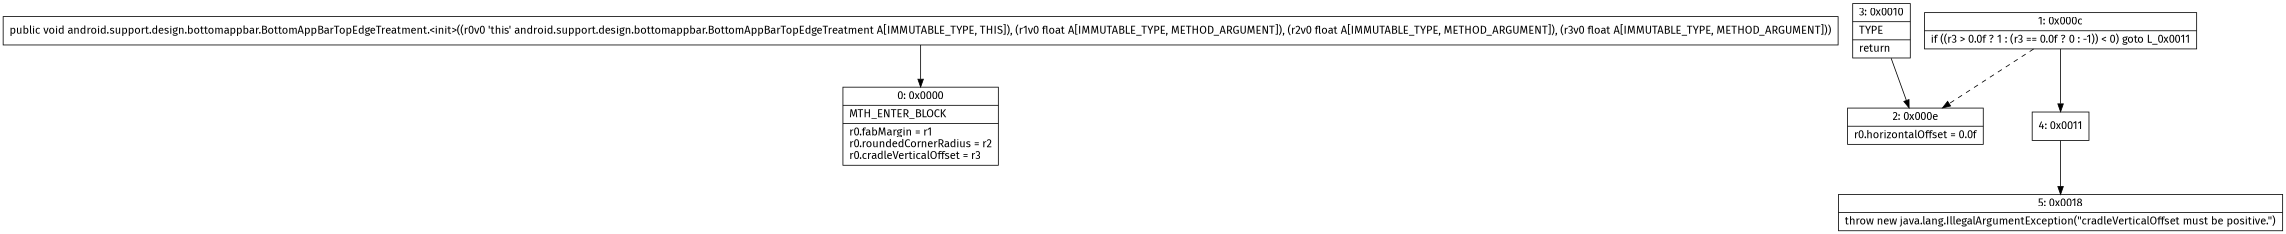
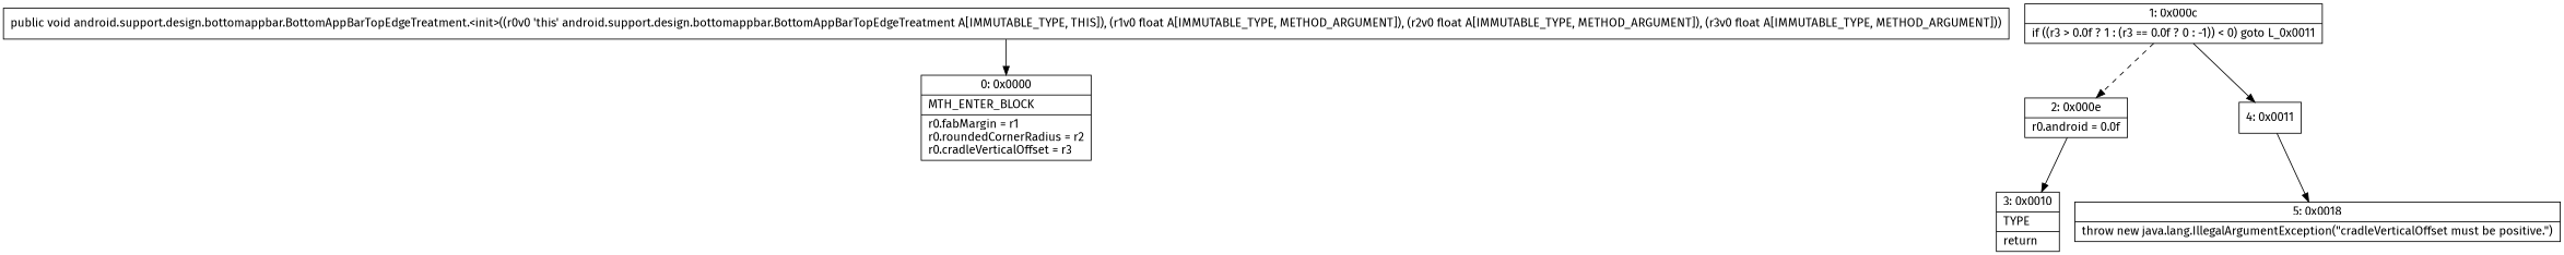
  digraph {
    fontname="Fira Sans"
    node [fontname="Fira Sans" shape=record]
    edge [fontname="Fira Sans"]
    n1 [label="{0\:\ 0x0000|MTH_ENTER_BLOCK\l|r0.fabMargin = r1\lr0.roundedCornerRadius = r2\lr0.cradleVerticalOffset = r3\l}"]
    n2 [label="{1\:\ 0x000c|if ((r3 \> 0.0f ? 1 : (r3 == 0.0f ? 0 : \-1)) \< 0) goto L_0x0011\l}"]
-   n3 [label="{2\:\ 0x000e|r0.horizontalOffset = 0.0f\l}"]
+   n3 [label="{2\:\ 0x000e|r0.android = 0.0f\l}"]
    n4 [label="{4\:\ 0x0011}"]
    n5 [label="{3\:\ 0x0010|TYPE\l|return\l}"]
    n6 [label="{5\:\ 0x0018|throw new java.lang.IllegalArgumentException(\"cradleVerticalOffset must be positive.\")\l}"]
    n7 [label="{public void android.support.design.bottomappbar.BottomAppBarTopEdgeTreatment.\<init\>((r0v0 'this' android.support.design.bottomappbar.BottomAppBarTopEdgeTreatment A[IMMUTABLE_TYPE, THIS]), (r1v0 float A[IMMUTABLE_TYPE, METHOD_ARGUMENT]), (r2v0 float A[IMMUTABLE_TYPE, METHOD_ARGUMENT]), (r3v0 float A[IMMUTABLE_TYPE, METHOD_ARGUMENT])) }"]
    n2 -> n3 [style=dashed]
    n2 -> n4
-   n5 -> n3
+   n3 -> n5
    n4 -> n6
    n7 -> n1
  }
